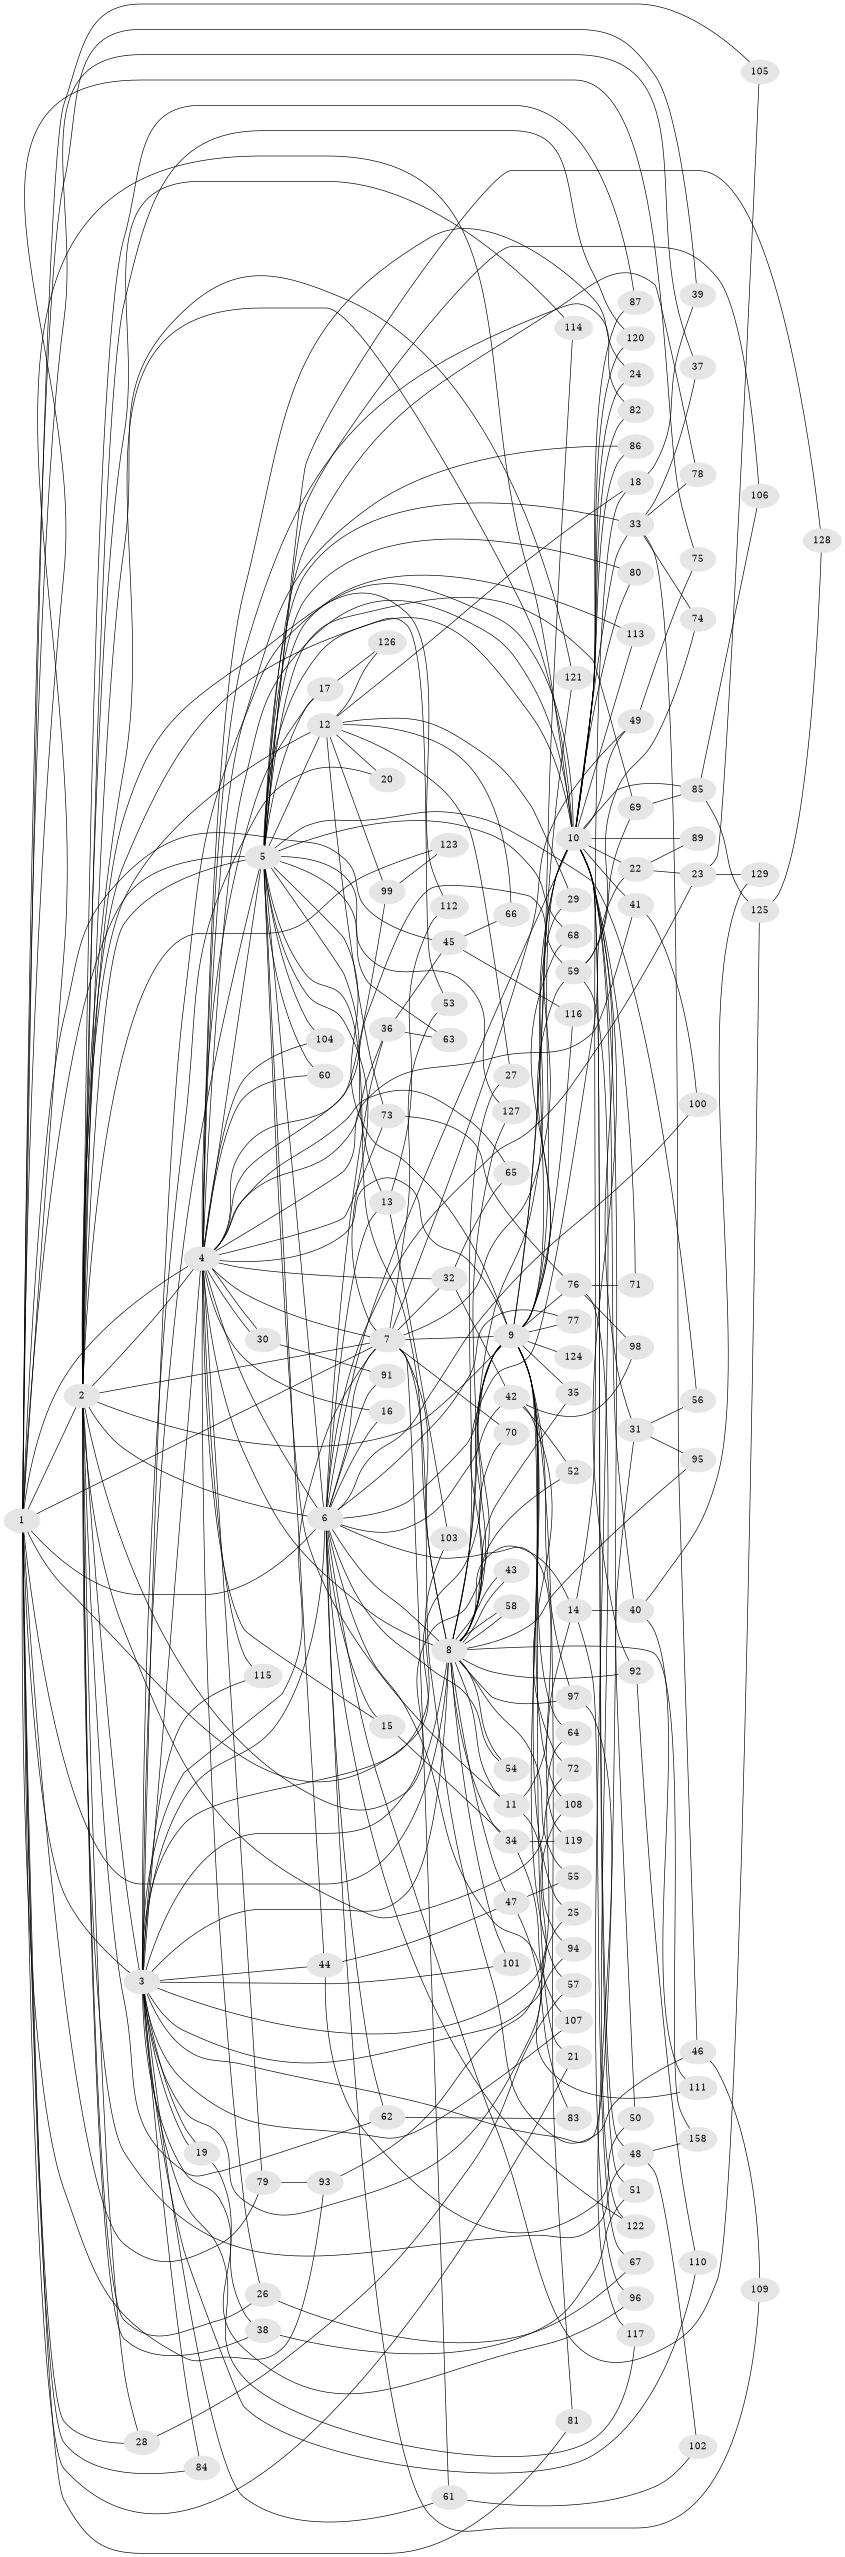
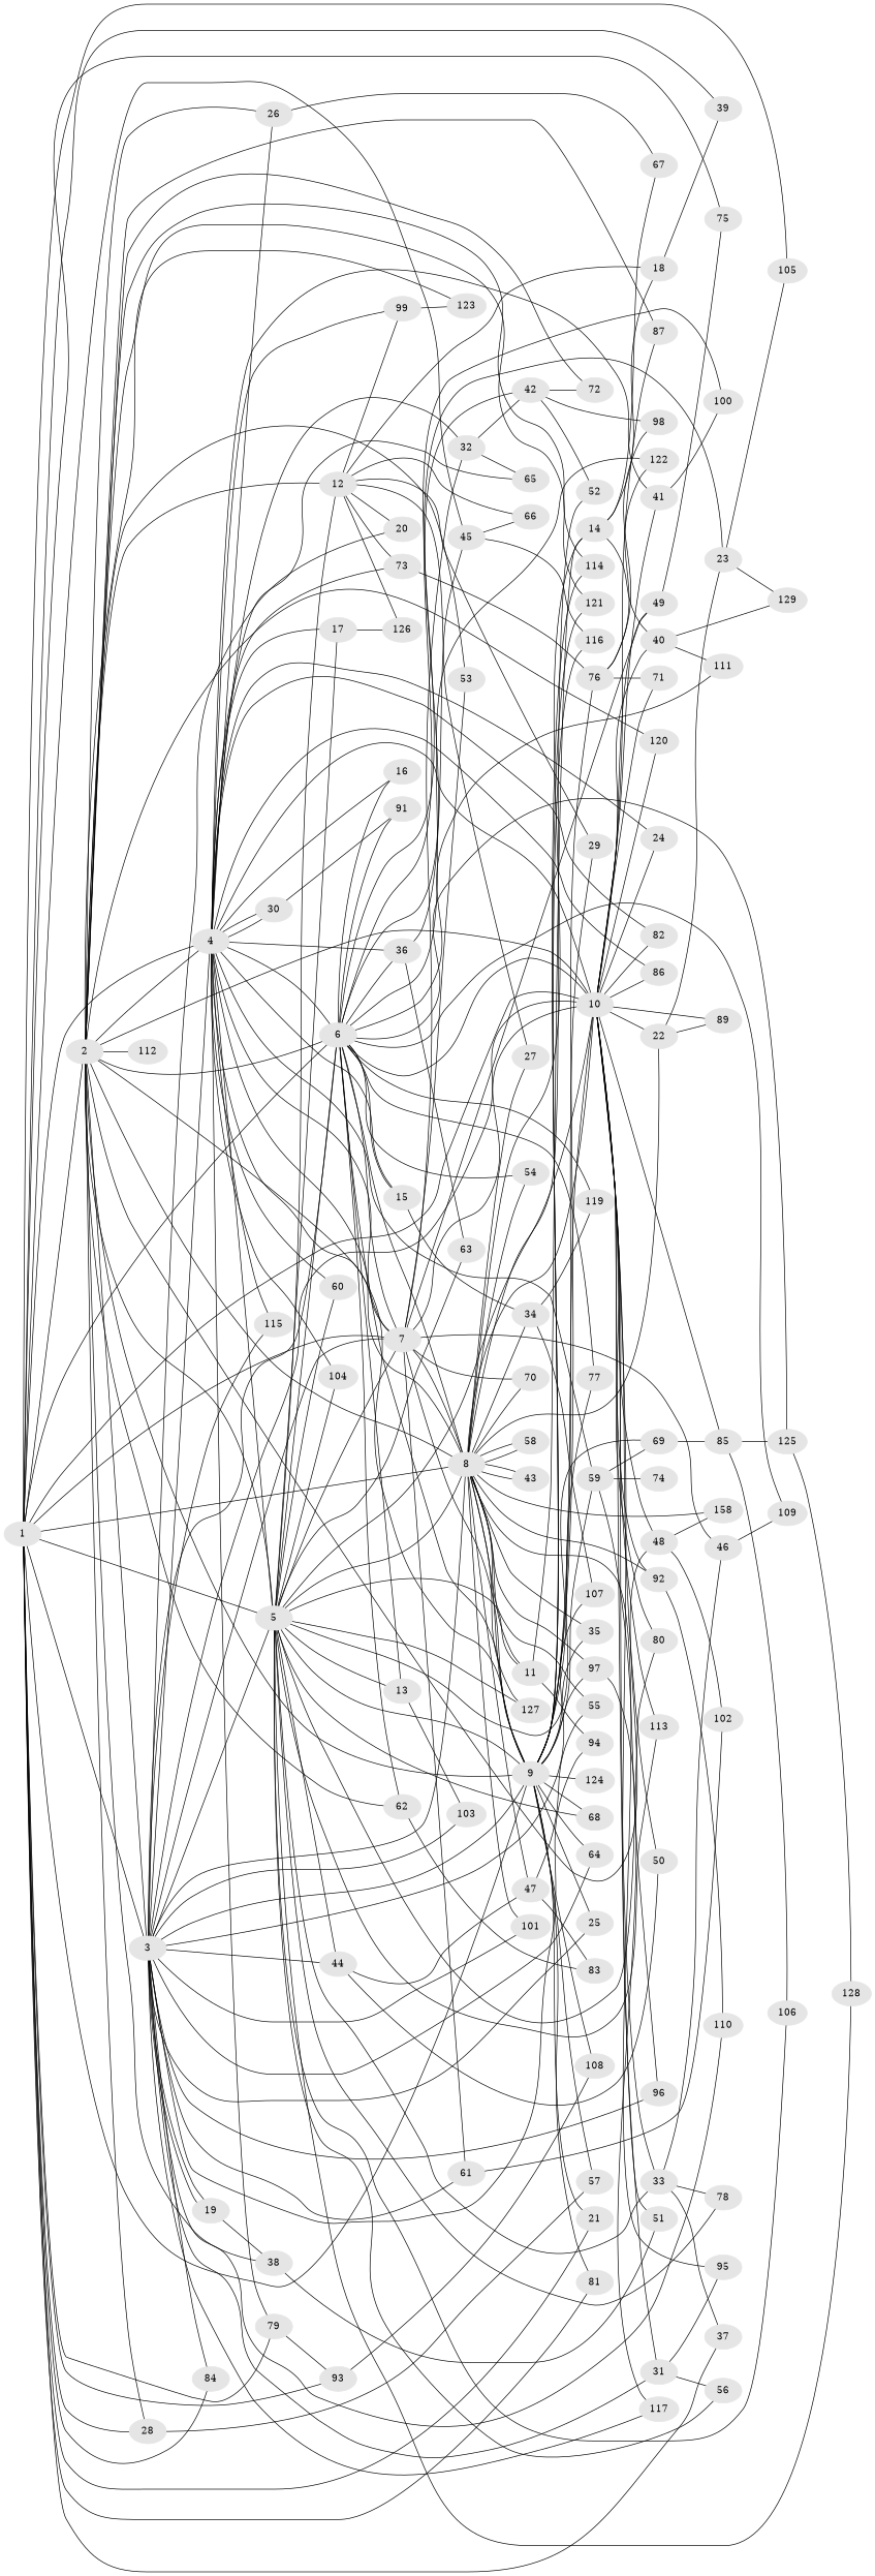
  graph {
    rankdir=LR
    node [color=gray90 style=filled]
    1
    2
    3
    4
    5
    6
    7
    8
    9
    10
    21
    28
    37
    39
    45
    75
    79
    81
    84
    93
    105
    12
    26
    38
    48
    53
    62
    72
    87
    112
    114
    120
    121
    123
    19
    20
    25
    31
    44
    61
    64
    94
    96
    101
    103
    107
    110
    115
    117
    15
    16
    17
    24
    30
    32
    36
    41
    59
    60
    65
    73
    82
    86
    99
    104
    11
    13
    33
    56
    63
    68
    69
    78
    80
    106
    113
    127
    128
    23
    42
    54
    77
    91
    100
    109
    111
    119
    122
    125
    46
    49
    70
    14
    22
    27
    34
    35
    43
    47
    52
    55
    58
    92
    95
    97
    n106 [label=158]
    29
    57
    76
    108
    116
    124
    40
    50
    51
    71
    85
    89
    66
    18
    126
    67
    102
    83
    74
    129
    98
    1 -- 2
    1 -- 3
    1 -- 4
    1 -- 5
    1 -- 6
    1 -- 7
    1 -- 8
    1 -- 9
    1 -- 10
    1 -- 21
    1 -- 28
    1 -- 37
    1 -- 39
    1 -- 45
    1 -- 75
    1 -- 79
    1 -- 81
    1 -- 84
    1 -- 93
    1 -- 105
    2 -- 3
    2 -- 4
    2 -- 5
    2 -- 6
    2 -- 7
    2 -- 8
    2 -- 9
    2 -- 10
    2 -- 28
    2 -- 12
    2 -- 26
    2 -- 38
    2 -- 48
    2 -- 53
    2 -- 62
    2 -- 72
    2 -- 87
    2 -- 112
    2 -- 114
    2 -- 120
    2 -- 121
    2 -- 123
    3 -- 4
    3 -- 5
    3 -- 6
    3 -- 7
    3 -- 8
    3 -- 9
    3 -- 10
    3 -- 84
    3 -- 19
    3 -- 19
    3 -- 20
    3 -- 25
    3 -- 31
    3 -- 44
    3 -- 61
    3 -- 64
    3 -- 94
    3 -- 96
    3 -- 101
    3 -- 103
    3 -- 107
    3 -- 110
    3 -- 115
    3 -- 117
    4 -- 5
    4 -- 6
    4 -- 7
    4 -- 8
    4 -- 9
    4 -- 10
    4 -- 79
    4 -- 26
    4 -- 115
    4 -- 15
    4 -- 16
    4 -- 17
    4 -- 24
    4 -- 30
    4 -- 30
    4 -- 32
    4 -- 36
    4 -- 41
    4 -- 59
    4 -- 60
    4 -- 65
    4 -- 73
    4 -- 82
    4 -- 86
    4 -- 99
    4 -- 104
    5 -- 6
    5 -- 7
    5 -- 8
    5 -- 9
    5 -- 10
    5 -- 12
    5 -- 44
    5 -- 17
    5 -- 60
    5 -- 104
    5 -- 11
    5 -- 13
    5 -- 33
    5 -- 56
    5 -- 63
    5 -- 68
    5 -- 69
    5 -- 78
    5 -- 80
    5 -- 106
    5 -- 113
    5 -- 127
    5 -- 128
    6 -- 7
    6 -- 8
    6 -- 9
    6 -- 10
    6 -- 62
    6 -- 15
    6 -- 16
    6 -- 36
    6 -- 13
    6 -- 23
    6 -- 42
    6 -- 54
    6 -- 77
    6 -- 91
    6 -- 100
    6 -- 109
    6 -- 111
    6 -- 119
    6 -- 122
    6 -- 125
    7 -- 8
    7 -- 9
    7 -- 10
    7 -- 53
    7 -- 61
    7 -- 32
    7 -- 46
    7 -- 49
    7 -- 70
    8 -- 9
    8 -- 10
    8 -- 101
    8 -- 11
    8 -- 127
    8 -- 54
    8 -- 70
    8 -- 14
    8 -- 22
    8 -- 27
    8 -- 34
    8 -- 35
    8 -- 43
    8 -- 43
    8 -- 47
    8 -- 52
    8 -- 55
    8 -- 58
    8 -- 58
    8 -- 92
    8 -- 95
    8 -- 97
    8 -- n106
    9 -- 10
    9 -- 21
    9 -- 81
    9 -- 114
    9 -- 121
    9 -- 25
    9 -- 64
    9 -- 59
    9 -- 68
    9 -- 77
    9 -- 35
    9 -- 97
    9 -- 29
    9 -- 57
    9 -- 76
    9 -- 108
    9 -- 116
    9 -- 124
    10 -- 48
    10 -- 87
    10 -- 120
    10 -- 31
    10 -- 24
    10 -- 41
    10 -- 82
    10 -- 86
    10 -- 33
    10 -- 80
    10 -- 113
    10 -- 49
    10 -- 22
    10 -- 92
    10 -- 40
    10 -- 50
    10 -- 51
    10 -- 71
    10 -- 85
    10 -- 89
    28 -- 57
    45 -- 116
    45 -- 66
    79 -- 93
    93 -- 108
    12 -- 20
    12 -- 73
    12 -- 99
    12 -- 27
    12 -- 29
    12 -- 66
    12 -- 18
    12 -- 126
    26 -- 67
    38 -- 51
    48 -- n106
    48 -- 102
    62 -- 83
    19 -- 38
    31 -- 56
    31 -- 95
    44 -- 47
    44 -- 50
    61 -- 102
    15 -- 34
    17 -- 126
    30 -- 91
    32 -- 65
    32 -- 42
    36 -- 45
    36 -- 63
    41 -- 100
    59 -- 96
    59 -- 69
    59 -- 74
    73 -- 76
    99 -- 123
    11 -- 94
    11 -- 14
-   13 -- 112
    13 -- 103
    33 -- 37
    33 -- 78
    33 -- 46
-   33 -- 74
    69 -- 85
    23 -- 105
    23 -- 129
    42 -- 72
    42 -- 52
    42 -- 98
    125 -- 128
    46 -- 109
    49 -- 75
    14 -- 40
    14 -- 18
    14 -- 67
    22 -- 23
    22 -- 89
    34 -- 107
    34 -- 119
    47 -- 55
    47 -- 83
    92 -- 110
    97 -- 117
    76 -- 122
    76 -- 71
    76 -- 98
    40 -- 111
    40 -- 129
    85 -- 106
    85 -- 125
    18 -- 39
  }
